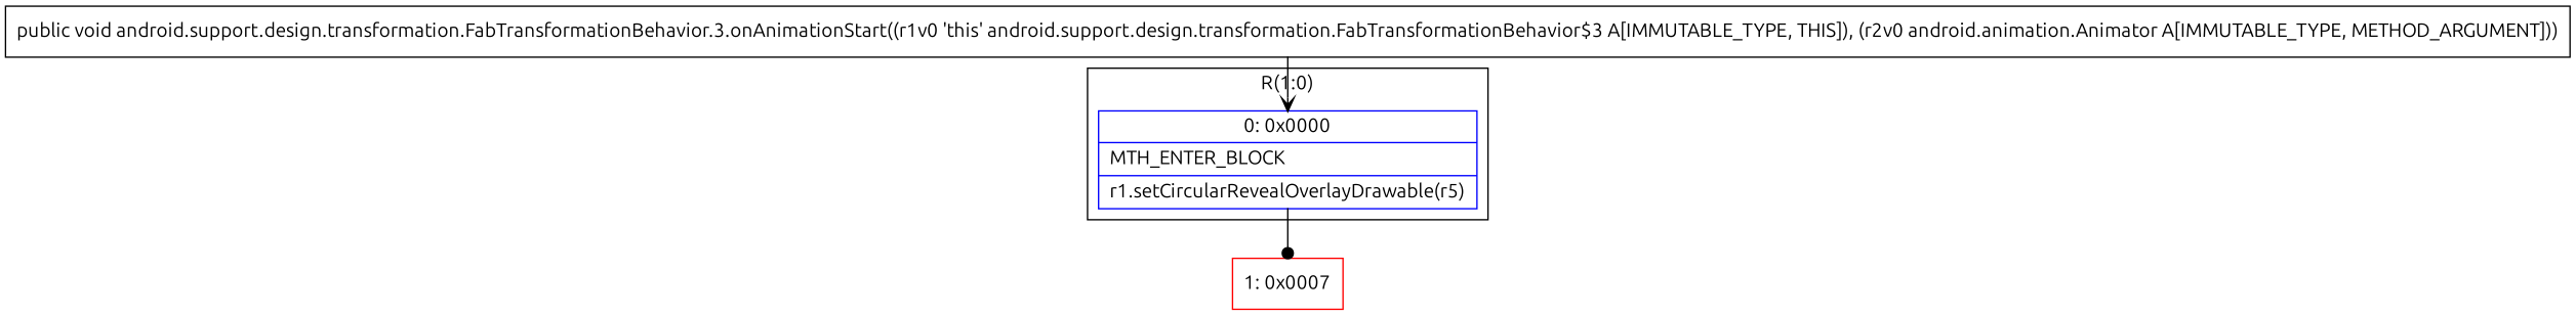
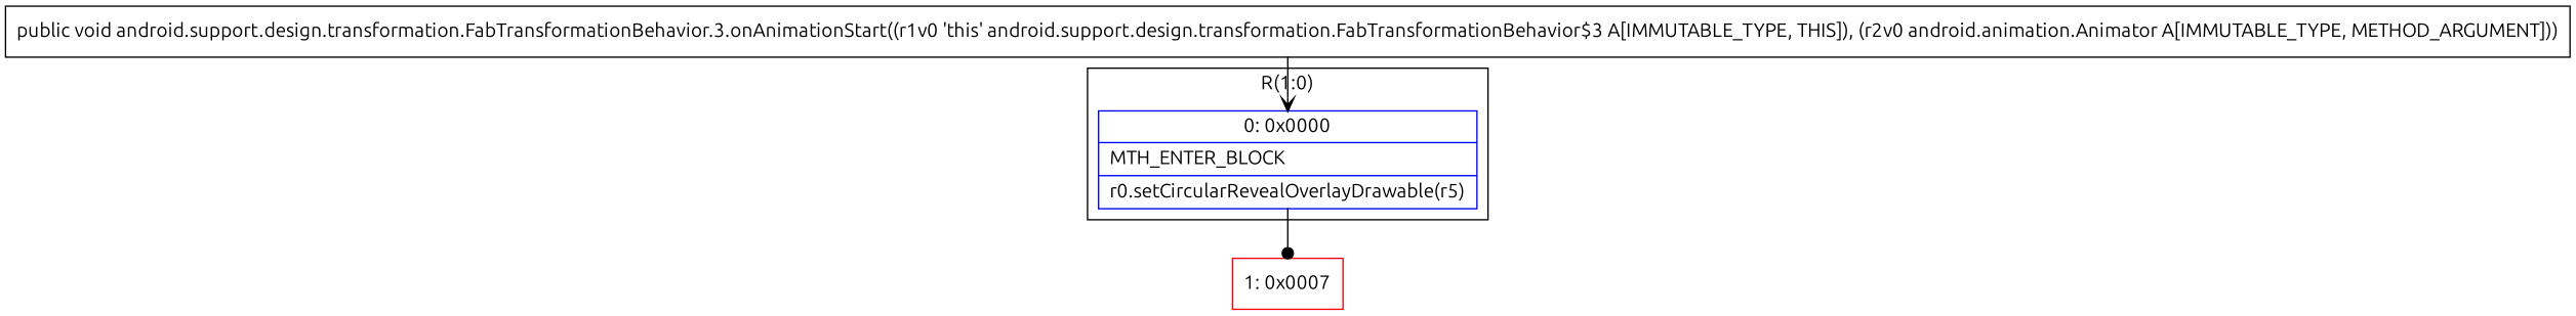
  digraph {
    fontname=Ubuntu
    node [shape=record fontname=Ubuntu]
    edge [fontname=Ubuntu]
-   n1 [color=blue label="{0\:\ 0x0000|MTH_ENTER_BLOCK\l|r1.setCircularRevealOverlayDrawable(r5)\l}"]
+   n1 [color=blue label="{0\:\ 0x0000|MTH_ENTER_BLOCK\l|r0.setCircularRevealOverlayDrawable(r5)\l}"]
    n2 [color=red label="{1\:\ 0x0007}"]
    n3 [label="{public void android.support.design.transformation.FabTransformationBehavior.3.onAnimationStart((r1v0 'this' android.support.design.transformation.FabTransformationBehavior$3 A[IMMUTABLE_TYPE, THIS]), (r2v0 android.animation.Animator A[IMMUTABLE_TYPE, METHOD_ARGUMENT])) }"]
    subgraph cluster_1 {
      label="R(1:0)"
      n1
    }
    n1 -> n2 [arrowhead=dot]
    n3 -> n1 [arrowhead=vee]
  }
